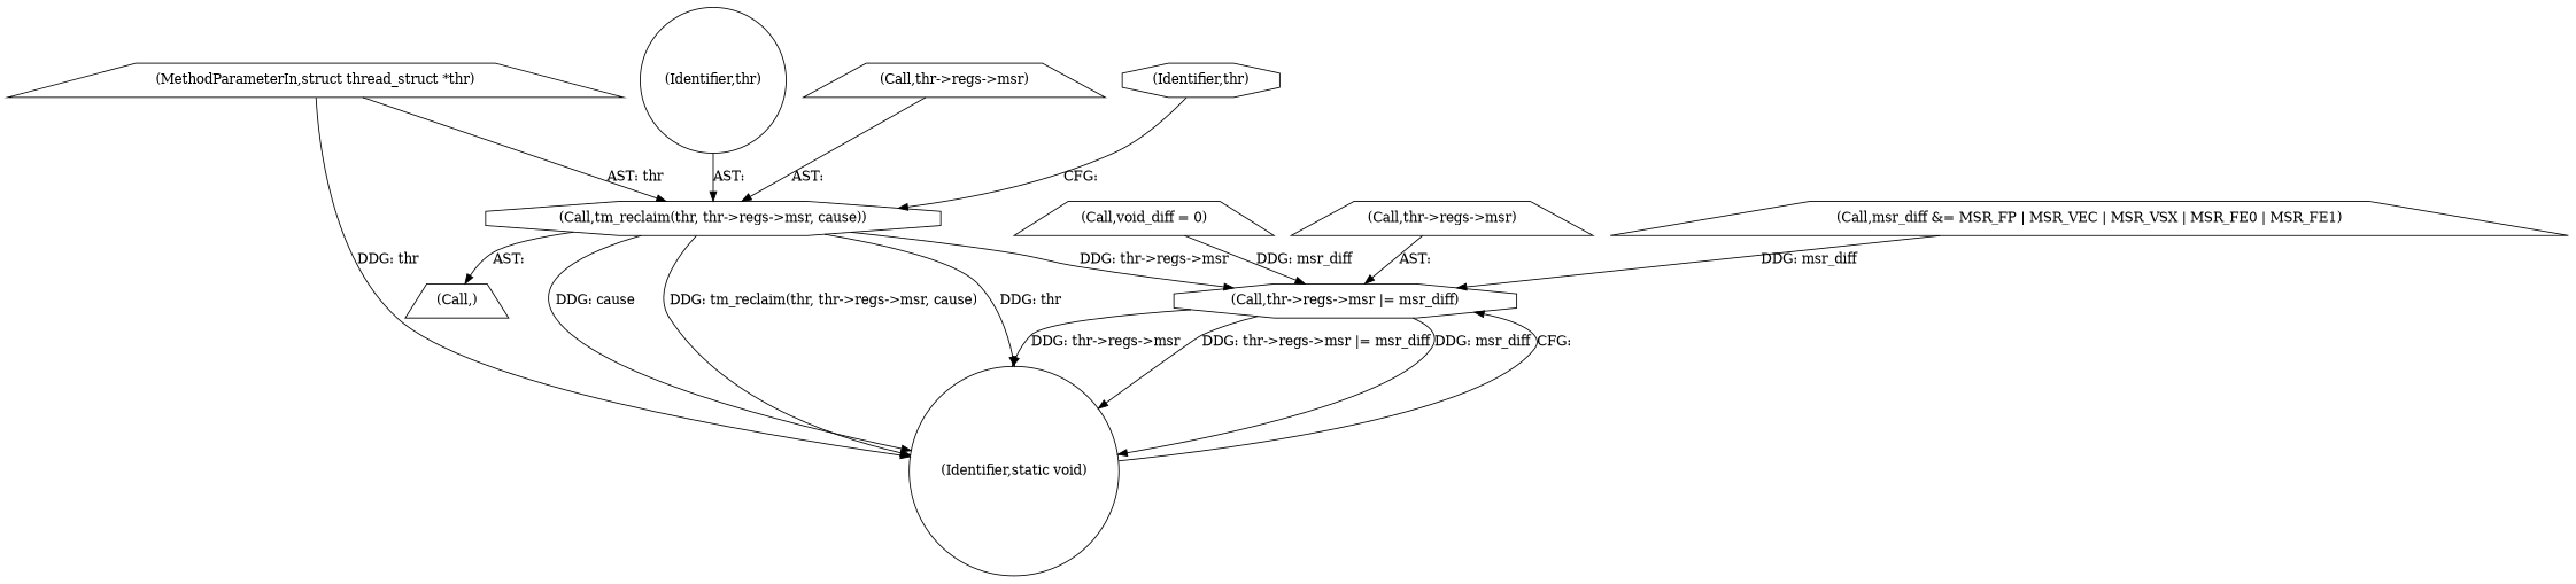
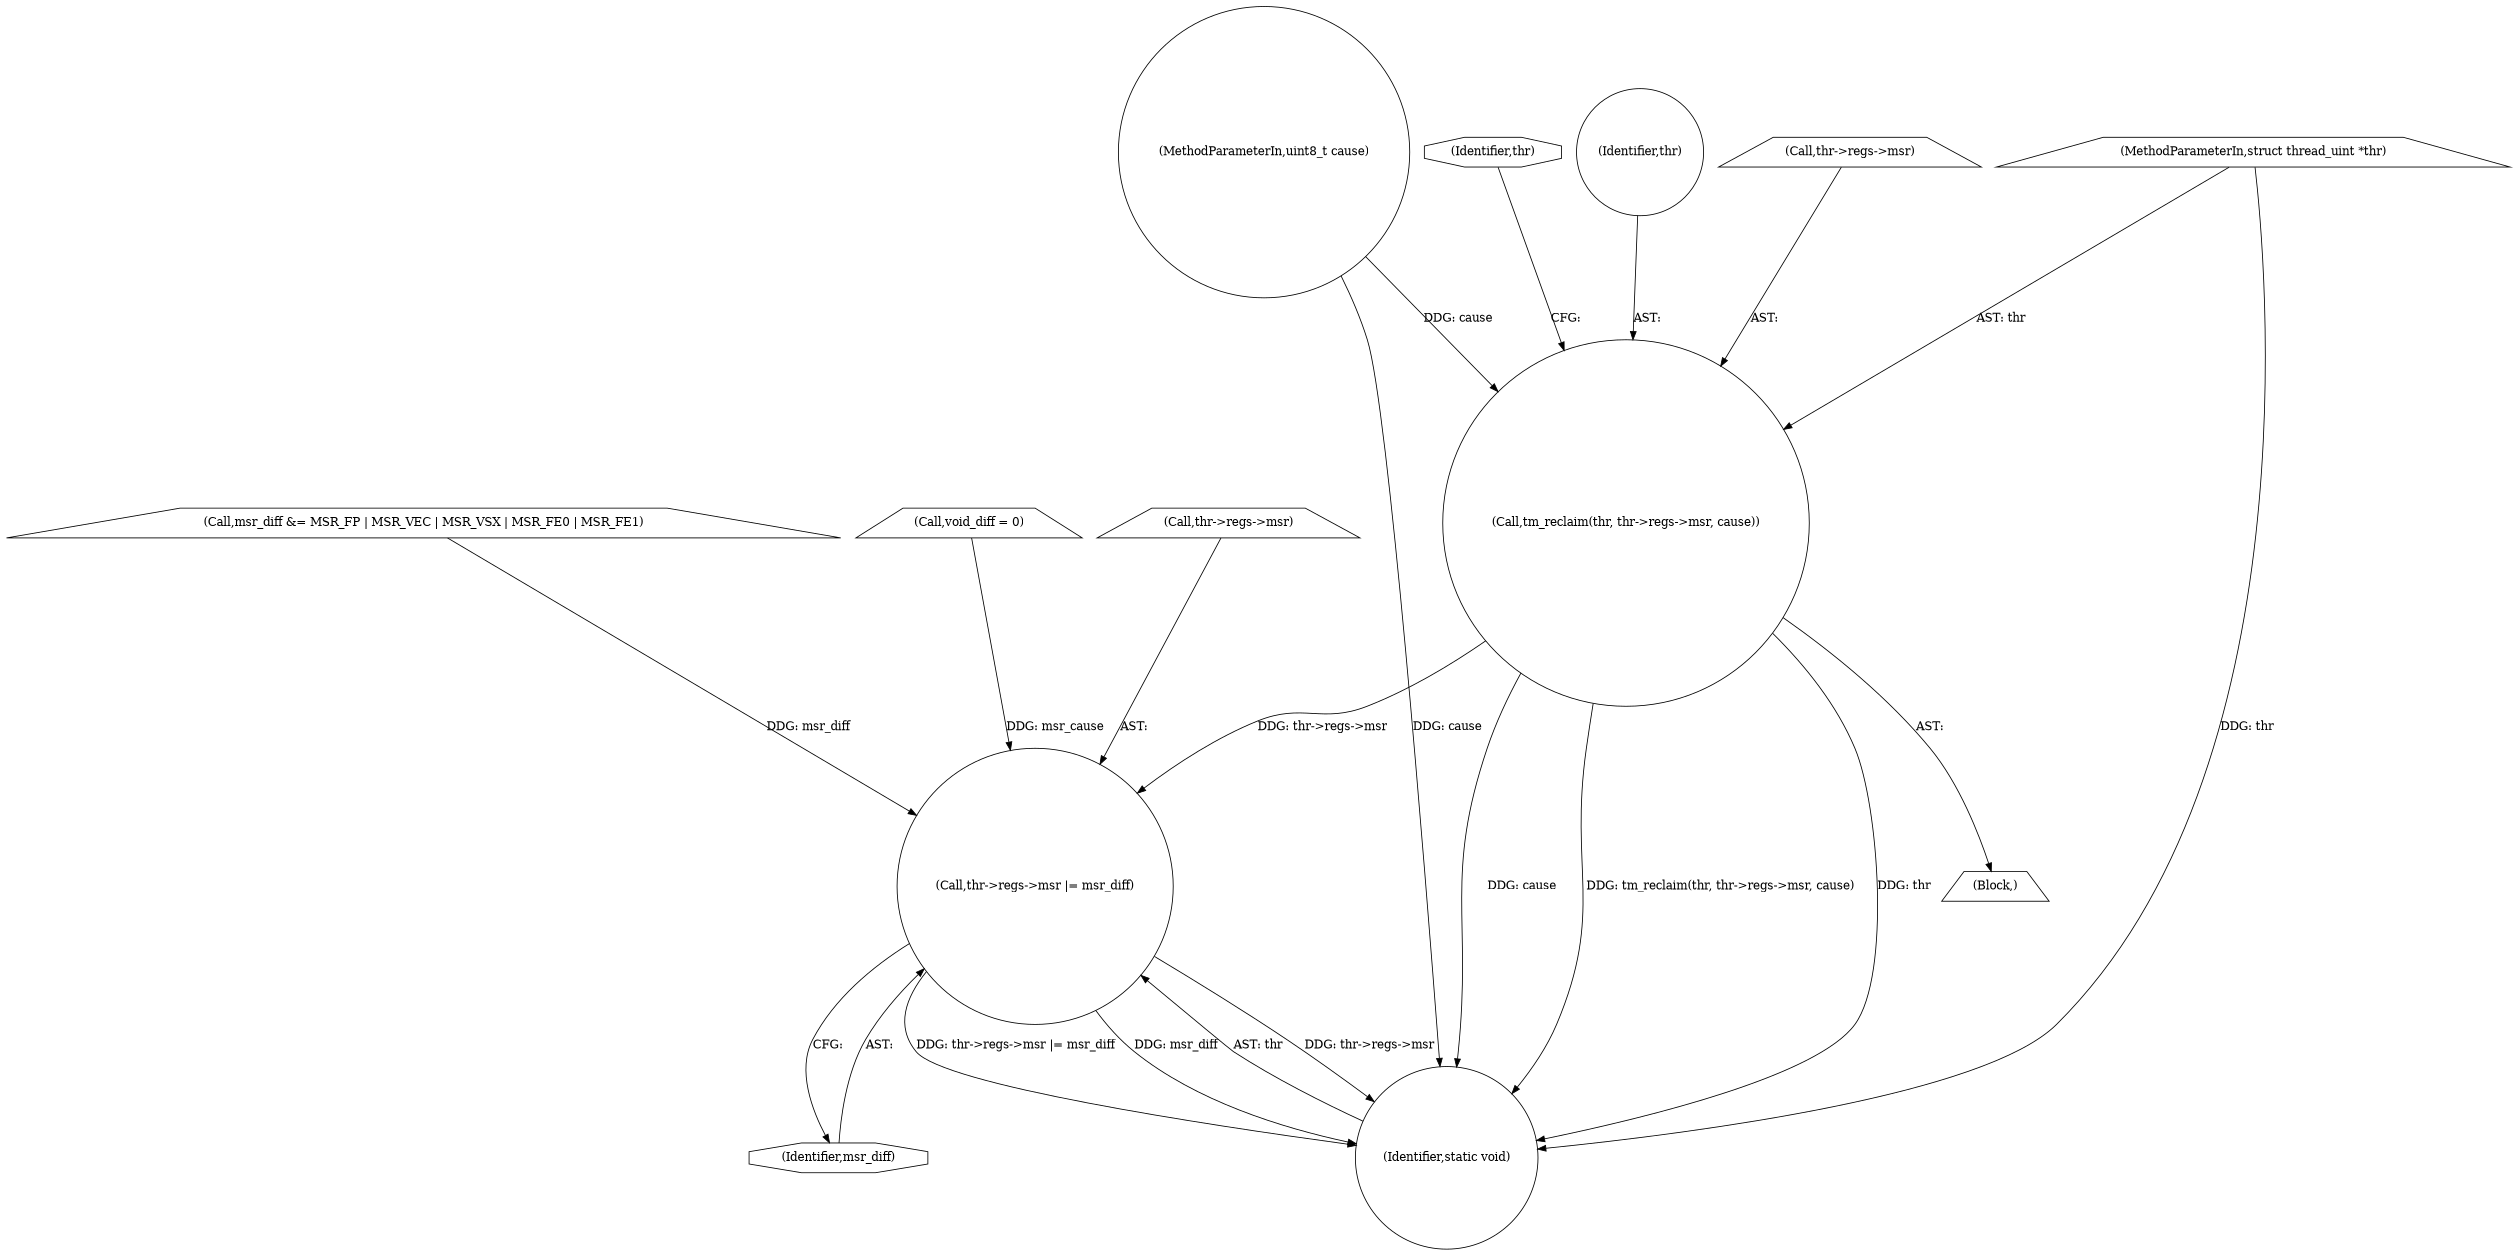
  digraph {
    node [shape=trapezium]
-   n1 [label="(Call,tm_reclaim(thr, thr->regs->msr, cause))" shape=octagon]
-   n2 [label="(Call,thr->regs->msr |= msr_diff)" shape=octagon]
+   n1 [label="(Call,tm_reclaim(thr, thr->regs->msr, cause))" shape=circle]
+   n2 [label="(Call,thr->regs->msr |= msr_diff)" shape=circle]
    n3 [label="(Identifier,static void)" shape=circle]
-   n4 [label="(Call,)"]
-   n6 [label="(MethodParameterIn,struct thread_struct *thr)"]
+   n4 [label="(Block,)"]
+   n5 [label="(Identifier,msr_diff)" shape=octagon]
+   n6 [label="(MethodParameterIn,struct thread_uint *thr)"]
+   n7 [label="(MethodParameterIn,uint8_t cause)" shape=circle]
    n8 [label="(Call,void_diff = 0)"]
    n9 [label="(Call,thr->regs->msr)"]
    n10 [label="(Identifier,thr)" shape=circle]
    n11 [label="(Call,thr->regs->msr)"]
    n12 [label="(Call,msr_diff &= MSR_FP | MSR_VEC | MSR_VSX | MSR_FE0 | MSR_FE1)"]
    n13 [label="(Identifier,thr)" shape=octagon]
    n1 -> n2 [label="DDG: thr->regs->msr"]
    n1 -> n3 [label="DDG: cause"]
    n1 -> n3 [label="DDG: tm_reclaim(thr, thr->regs->msr, cause)"]
    n1 -> n3 [label="DDG: thr"]
    n1 -> n4 [label="AST: "]
    n2 -> n3 [label="DDG: thr->regs->msr"]
    n2 -> n3 [label="DDG: thr->regs->msr |= msr_diff"]
    n2 -> n3 [label="DDG: msr_diff"]
-   n3 -> n2 [label="CFG: "]
+   n2 -> n5 [label="CFG: "]
+   n3 -> n2 [label="AST: thr"]
+   n5 -> n2 [label="AST: "]
    n6 -> n1 [label="AST: thr"]
    n6 -> n3 [label="DDG: thr"]
-   n8 -> n2 [label="DDG: msr_diff"]
+   n7 -> n1 [label="DDG: cause"]
+   n7 -> n3 [label="DDG: cause"]
+   n8 -> n2 [label="DDG: msr_cause"]
    n9 -> n2 [label="AST: "]
    n10 -> n1 [label="AST: "]
    n11 -> n1 [label="AST: "]
    n12 -> n2 [label="DDG: msr_diff"]
    n13 -> n1 [label="CFG: "]
  }
